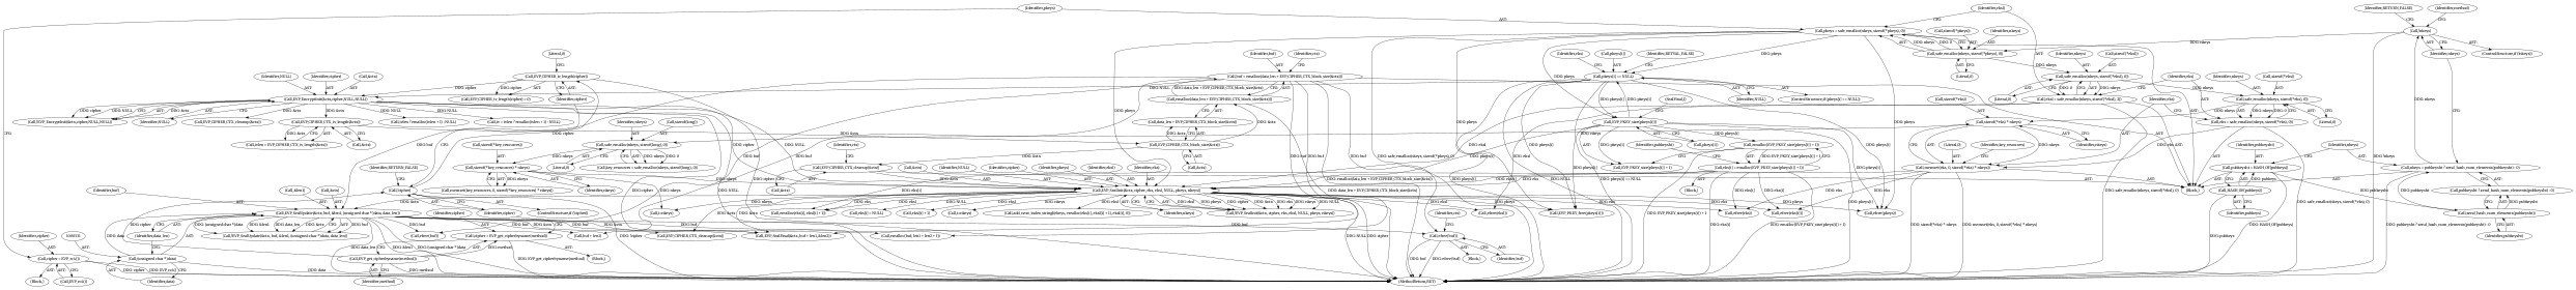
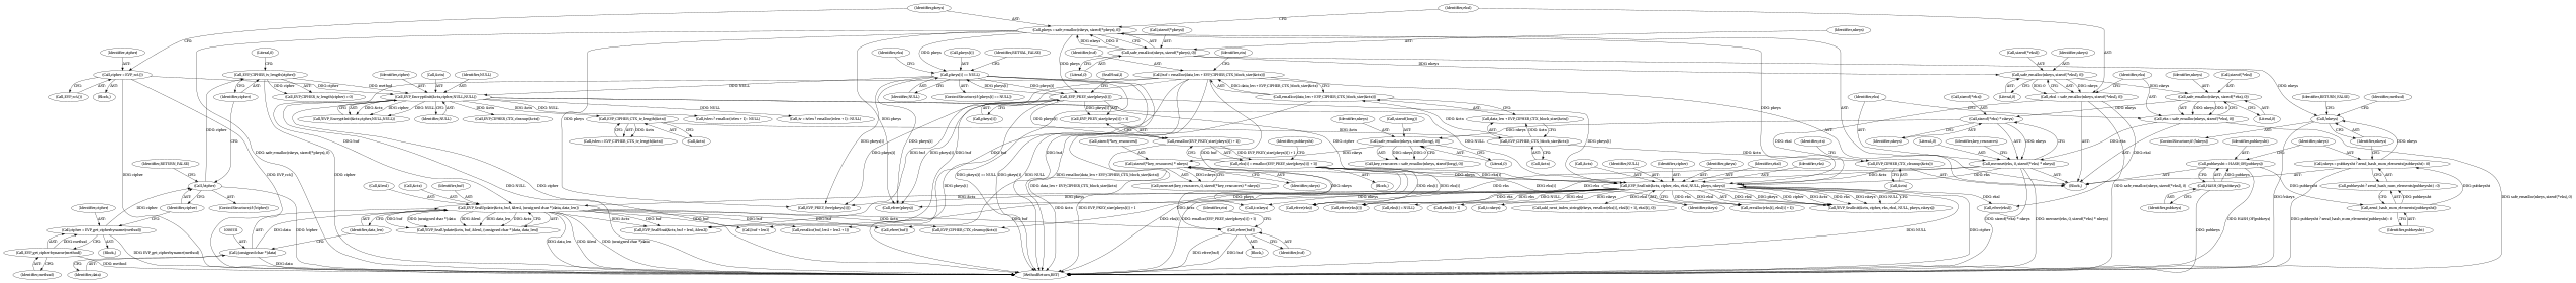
  digraph {
    fontname=Merriweather
    node [fontname=Merriweather]
    edge [fontname=Merriweather]
    n1 [label="(Call,efree(buf))"]
    n2 [label="(Block,)"]
    n3 [label="(Identifier,buf)"]
    n4 [label="(MethodReturn,RET)"]
    n5 [label="(Call,buf = emalloc(data_len + EVP_CIPHER_CTX_block_size(&ctx)))"]
    n6 [label="(Call,emalloc(data_len + EVP_CIPHER_CTX_block_size(&ctx)))"]
    n7 [label="(Call,EVP_SealUpdate(&ctx, buf, &len1, (unsigned char *)data, data_len))"]
    n8 [label="(Call,buf + len1)"]
    n9 [label="(Block,)"]
    n10 [label="(Call,erealloc(buf, len1 + len2 + 1))"]
    n11 [label="(Call,EVP_SealFinal(&ctx, buf + len1, &len2))"]
    n12 [label="(Call,efree(buf))"]
    n13 [label="(Call,data_len + EVP_CIPHER_CTX_block_size(&ctx))"]
    n14 [label="(Identifier,data_len)"]
    n15 [label="(Call,!EVP_SealUpdate(&ctx, buf, &len1, (unsigned char *)data, data_len))"]
    n16 [label="(Call,EVP_CIPHER_CTX_cleanup(&ctx))"]
    n17 [label="(Call,EVP_CIPHER_CTX_block_size(&ctx))"]
    n18 [label="(Call,EVP_CIPHER_CTX_cleanup(&ctx))"]
    n19 [label="(Call,&ctx)"]
    n20 [label="(Call,EVP_SealInit(&ctx, cipher, eks, eksl, NULL, pkeys, nkeys))"]
    n21 [label="(Call,&ctx)"]
    n22 [label="(Call,EVP_CIPHER_CTX_iv_length(&ctx))"]
    n23 [label="(Call,ivlen = EVP_CIPHER_CTX_iv_length(&ctx))"]
    n24 [label="(Call,&ctx)"]
    n25 [label="(Call,EVP_EncryptInit(&ctx,cipher,NULL,NULL))"]
    n26 [label="(Call,ivlen ? emalloc(ivlen + 1) : NULL)"]
    n27 [label="(Call,iv = ivlen ? emalloc(ivlen + 1) : NULL)"]
    n28 [label="(Call,!EVP_EncryptInit(&ctx,cipher,NULL,NULL))"]
    n29 [label="(Identifier,NULL)"]
    n30 [label="(Call,EVP_CIPHER_CTX_cleanup(&ctx))"]
    n31 [label="(Call,EVP_PKEY_free(pkeys[i]))"]
    n32 [label="(Call,efree(pkeys))"]
    n33 [label="(Call,eks[i] = NULL)"]
    n34 [label="(Call,eksl[i] + 1)"]
    n35 [label="(Call,i<nkeys)"]
    n36 [label="(Call,efree(eksl))"]
    n37 [label="(Call,add_next_index_stringl(ekeys, erealloc(eks[i], eksl[i] + 1), eksl[i], 0))"]
    n38 [label="(Call,efree(eks))"]
    n39 [label="(Identifier,nkeys)"]
    n40 [label="(Call,i<nkeys)"]
    n41 [label="(Call,erealloc(eks[i], eksl[i] + 1))"]
    n42 [label="(Call,!EVP_SealInit(&ctx, cipher, eks, eksl, NULL, pkeys, nkeys))"]
    n43 [label="(Call,efree(eks[i]))"]
    n44 [label="(Call,cipher = EVP_rc4())"]
    n45 [label="(Block,)"]
    n46 [label="(Call,EVP_rc4())"]
    n47 [label="(Call,EVP_CIPHER_iv_length(cipher))"]
    n48 [label="(Call,EVP_CIPHER_iv_length(cipher) > 0)"]
    n49 [label="(Identifier,cipher)"]
    n50 [label="(Call,!cipher)"]
    n51 [label="(Identifier,cipher)"]
    n52 [label="(ControlStructure,if (!cipher))"]
    n53 [label="(Call,cipher = EVP_get_cipherbyname(method))"]
    n54 [label="(Call,EVP_get_cipherbyname(method))"]
    n55 [label="(Block,)"]
    n56 [label="(Identifier,method)"]
    n57 [label="(Call,pkeys[i] == NULL)"]
    n58 [label="(Call,EVP_PKEY_size(pkeys[i]))"]
    n59 [label="(Identifier,NULL)"]
    n60 [label="(ControlStructure,if (pkeys[i] == NULL))"]
    n61 [label="(Call,emalloc(EVP_PKEY_size(pkeys[i]) + 1))"]
    n62 [label="(Call,pkeys[i])"]
    n63 [label="(Call,EVP_PKEY_size(pkeys[i]) + 1)"]
    n64 [label="(Call,pkeys = safe_emalloc(nkeys, sizeof(*pkeys), 0))"]
    n65 [label="(Call,safe_emalloc(nkeys, sizeof(*pkeys), 0))"]
    n66 [label="(Call,safe_emalloc(nkeys, sizeof(*eksl), 0))"]
    n67 [label="(Literal,0)"]
    n68 [label="(Call,safe_emalloc(nkeys, sizeof(*eks), 0))"]
-   n69 [label="(Call,eksl = safe_emalloc(nkeys, sizeof(*eksl), 2))"]
+   n69 [label="(Call,eksl = safe_emalloc(nkeys, sizeof(*eksl), 0))"]
    n70 [label="(Literal,0)"]
    n71 [label="(Call,!nkeys)"]
    n72 [label="(Identifier,nkeys)"]
    n73 [label="(ControlStructure,if (!nkeys))"]
    n74 [label="(Call,nkeys = pubkeysht ? zend_hash_num_elements(pubkeysht) : 0)"]
    n75 [label="(Call,pubkeysht ? zend_hash_num_elements(pubkeysht) : 0)"]
    n76 [label="(Call,zend_hash_num_elements(pubkeysht))"]
    n77 [label="(Identifier,pubkeysht)"]
    n78 [label="(Call,pubkeysht = HASH_OF(pubkeys))"]
    n79 [label="(Call,HASH_OF(pubkeys))"]
    n80 [label="(Identifier,pubkeys)"]
    n81 [label="(Call,eks[i] = emalloc(EVP_PKEY_size(pkeys[i]) + 1))"]
    n82 [label="(Call,(unsigned char *)data)"]
    n83 [label="(Call,memset(eks, 0, sizeof(*eks) * nkeys))"]
    n84 [label="(Call,sizeof(*eks) * nkeys)"]
    n85 [label="(Call,safe_emalloc(nkeys, sizeof(long), 0))"]
    n86 [label="(Identifier,nkeys)"]
    n87 [label="(Call,eks = safe_emalloc(nkeys, sizeof(*eks), 0))"]
    n88 [label="(Literal,0)"]
    n89 [label="(Call,sizeof(*key_resources) * nkeys)"]
    n90 [label="(Literal,0)"]
    n91 [label="(Call,key_resources = safe_emalloc(nkeys, sizeof(long), 0))"]
    n92 [label="(Block,)"]
    n93 [label="(Call,memset(key_resources, 0, sizeof(*key_resources) * nkeys))"]
    n94 [label="(Identifier,nkeys)"]
    n95 [label="(Identifier,data)"]
    n96 [label="(Identifier,eks)"]
    n97 [label="(Call,&ctx)"]
    n98 [label="(Identifier,ctx)"]
    n99 [label="(Identifier,RETURN_FALSE)"]
    n100 [label="(Identifier,NULL)"]
    n101 [label="(Call,&len1)"]
    n102 [label="(Identifier,cipher)"]
    n103 [label="(Call,pkeys[i])"]
    n104 [label="(Identifier,nkeys)"]
    n105 [label="(Identifier,RETURN_FALSE)"]
    n106 [label="(Identifier,method)"]
    n107 [label="(Literal,0)"]
    n108 [label="(Identifier,pkeys)"]
    n109 [label="(Identifier,RETVAL_FALSE)"]
    n110 [label="(Call,sizeof(*eks))"]
    n111 [label="(Identifier,pubkeysht)"]
    n112 [label="(Identifier,cipher)"]
    n113 [label="(Identifier,nkeys)"]
    n114 [label="(Identifier,eks)"]
    n115 [label="(Call,&ctx)"]
    n116 [label="(Identifier,buf)"]
    n117 [label="(Identifier,buf)"]
    n118 [label="(Literal,0)"]
    n119 [label="(Identifier,cipher)"]
    n120 [label="(Call,sizeof(*eksl))"]
    n121 [label="(Identifier,eks)"]
    n122 [label="(Identifier,nkeys)"]
    n123 [label="(SealFinal,1)"]
    n124 [label="(Identifier,pkeys)"]
    n125 [label="(Identifier,nkeys)"]
    n126 [label="(Identifier,eksl)"]
    n127 [label="(Identifier,eksl)"]
    n128 [label="(Identifier,ctx)"]
    n129 [label="(Call,sizeof(*eks))"]
    n130 [label="(Call,&ctx)"]
    n131 [label="(Identifier,NULL)"]
    n132 [label="(Identifier,eks)"]
    n133 [label="(Call,sizeof(long))"]
    n134 [label="(Identifier,cipher)"]
    n135 [label="(Identifier,key_resources)"]
    n136 [label="(Identifier,pubkeysht)"]
    n137 [label="(Identifier,ctx)"]
    n138 [label="(Call,sizeof(*pkeys))"]
    n139 [label="(Call,sizeof(*key_resources))"]
    n140 [label="(Identifier,nkeys)"]
    1000331
    n1 -> n2 [label="AST: "]
    n1 -> n3 [label="CFG: "]
    n1 -> n4 [label="DDG: efree(buf)"]
    n1 -> n4 [label="DDG: buf"]
    n3 -> n1 [label="AST: "]
    n5 -> n1 [label="DDG: buf"]
    n5 -> n4 [label="DDG: emalloc(data_len + EVP_CIPHER_CTX_block_size(&ctx))"]
    n5 -> n6 [label="CFG: "]
    n5 -> n7 [label="DDG: buf"]
    n5 -> n8 [label="DDG: buf"]
    n5 -> n9 [label="AST: "]
    n5 -> n10 [label="DDG: buf"]
    n5 -> n11 [label="DDG: buf"]
    n5 -> n12 [label="DDG: buf"]
    n6 -> n4 [label="DDG: data_len + EVP_CIPHER_CTX_block_size(&ctx)"]
    n6 -> n5 [label="AST: "]
    n6 -> n5 [label="DDG: data_len + EVP_CIPHER_CTX_block_size(&ctx)"]
    n6 -> n13 [label="CFG: "]
    n7 -> n1 [label="DDG: buf"]
    n7 -> n4 [label="DDG: data_len"]
    n7 -> n4 [label="DDG: &len1"]
    n7 -> n4 [label="DDG: (unsigned char *)data"]
    n7 -> n8 [label="DDG: buf"]
    n7 -> n10 [label="DDG: buf"]
    n7 -> n11 [label="DDG: &ctx"]
    n7 -> n11 [label="DDG: buf"]
    n7 -> n12 [label="DDG: buf"]
    n7 -> n14 [label="CFG: "]
    n7 -> n15 [label="AST: "]
    n7 -> n15 [label="DDG: buf"]
    n7 -> n15 [label="DDG: (unsigned char *)data"]
    n7 -> n15 [label="DDG: &len1"]
    n7 -> n15 [label="DDG: data_len"]
    n7 -> n15 [label="DDG: &ctx"]
    n7 -> n16 [label="DDG: &ctx"]
    n13 -> n6 [label="AST: "]
    n13 -> n17 [label="CFG: "]
    n14 -> n7 [label="AST: "]
    n14 -> n82 [label="CFG: "]
    n15 -> n7 [label="CFG: "]
    n17 -> n6 [label="DDG: &ctx"]
    n17 -> n13 [label="AST: "]
    n17 -> n13 [label="DDG: &ctx"]
    n17 -> n18 [label="DDG: &ctx"]
    n17 -> n19 [label="CFG: "]
    n18 -> n9 [label="AST: "]
    n18 -> n20 [label="DDG: &ctx"]
    n18 -> n21 [label="CFG: "]
    n19 -> n17 [label="AST: "]
    n20 -> n4 [label="DDG: NULL"]
    n20 -> n4 [label="DDG: cipher"]
    n20 -> n7 [label="DDG: &ctx"]
    n20 -> n11 [label="DDG: &ctx"]
    n20 -> n16 [label="DDG: &ctx"]
    n20 -> n31 [label="DDG: pkeys"]
    n20 -> n32 [label="DDG: pkeys"]
    n20 -> n33 [label="DDG: NULL"]
    n20 -> n34 [label="DDG: eksl"]
    n20 -> n35 [label="DDG: nkeys"]
    n20 -> n36 [label="DDG: eksl"]
    n20 -> n37 [label="DDG: eksl"]
    n20 -> n38 [label="DDG: eks"]
    n20 -> n39 [label="CFG: "]
    n20 -> n40 [label="DDG: nkeys"]
    n20 -> n41 [label="DDG: eks"]
    n20 -> n41 [label="DDG: eksl"]
    n20 -> n42 [label="AST: "]
    n20 -> n42 [label="DDG: eksl"]
    n20 -> n42 [label="DDG: pkeys"]
    n20 -> n42 [label="DDG: cipher"]
    n20 -> n42 [label="DDG: &ctx"]
    n20 -> n42 [label="DDG: eks"]
    n20 -> n42 [label="DDG: nkeys"]
    n20 -> n42 [label="DDG: NULL"]
    n20 -> n43 [label="DDG: eks"]
    n21 -> n18 [label="AST: "]
    n22 -> n17 [label="DDG: &ctx"]
    n22 -> n23 [label="AST: "]
    n22 -> n23 [label="DDG: &ctx"]
    n22 -> n24 [label="CFG: "]
    n23 -> n22 [label="CFG: "]
    n24 -> n22 [label="AST: "]
    n25 -> n4 [label="DDG: NULL"]
    n25 -> n4 [label="DDG: cipher"]
    n25 -> n20 [label="DDG: cipher"]
    n25 -> n20 [label="DDG: NULL"]
    n25 -> n22 [label="DDG: &ctx"]
    n25 -> n26 [label="DDG: NULL"]
    n25 -> n27 [label="DDG: NULL"]
    n25 -> n28 [label="AST: "]
    n25 -> n28 [label="DDG: &ctx"]
    n25 -> n28 [label="DDG: cipher"]
    n25 -> n28 [label="DDG: NULL"]
    n25 -> n29 [label="CFG: "]
    n25 -> n30 [label="DDG: &ctx"]
    n28 -> n25 [label="CFG: "]
    n29 -> n25 [label="AST: "]
    n39 -> n20 [label="AST: "]
    n42 -> n20 [label="CFG: "]
    n44 -> n4 [label="DDG: cipher"]
    n44 -> n4 [label="DDG: EVP_rc4()"]
+   n44 -> n25 [label="DDG: cipher"]
    n44 -> n45 [label="AST: "]
    n44 -> n46 [label="CFG: "]
    n46 -> n44 [label="AST: "]
    n47 -> n4 [label="DDG: cipher"]
-   n47 -> n25 [label="DDG: cipher"]
+   n47 -> n25 [label="DDG: method"]
    n47 -> n48 [label="AST: "]
    n47 -> n48 [label="DDG: cipher"]
    n47 -> n49 [label="CFG: "]
    n49 -> n47 [label="AST: "]
    n49 -> n50 [label="CFG: "]
    n50 -> n4 [label="DDG: !cipher"]
    n50 -> n47 [label="DDG: cipher"]
    n50 -> n51 [label="CFG: "]
    n50 -> n52 [label="AST: "]
    n51 -> n50 [label="AST: "]
    n51 -> n53 [label="CFG: "]
    n53 -> n4 [label="DDG: EVP_get_cipherbyname(method)"]
-   n54 -> n50 [label="DDG: cipher"]
+   n53 -> n50 [label="DDG: cipher"]
    n53 -> n54 [label="CFG: "]
    n53 -> n55 [label="AST: "]
    n54 -> n4 [label="DDG: method"]
    n54 -> n53 [label="AST: "]
    n54 -> n53 [label="DDG: method"]
    n54 -> n56 [label="CFG: "]
    n56 -> n54 [label="AST: "]
    n57 -> n4 [label="DDG: pkeys[i]"]
    n57 -> n4 [label="DDG: NULL"]
    n57 -> n4 [label="DDG: pkeys[i] == NULL"]
    n57 -> n25 [label="DDG: NULL"]
    n57 -> n31 [label="DDG: pkeys[i]"]
    n57 -> n32 [label="DDG: pkeys[i]"]
    n57 -> n58 [label="DDG: pkeys[i]"]
    n57 -> n59 [label="CFG: "]
    n57 -> n60 [label="AST: "]
    n58 -> n4 [label="DDG: pkeys[i]"]
    n58 -> n20 [label="DDG: pkeys[i]"]
    n58 -> n31 [label="DDG: pkeys[i]"]
    n58 -> n32 [label="DDG: pkeys[i]"]
    n58 -> n57 [label="DDG: pkeys[i]"]
    n58 -> n61 [label="DDG: pkeys[i]"]
    n58 -> n62 [label="CFG: "]
    n58 -> n63 [label="AST: "]
    n58 -> n63 [label="DDG: pkeys[i]"]
    n59 -> n57 [label="AST: "]
    n61 -> n4 [label="DDG: EVP_PKEY_size(pkeys[i]) + 1"]
    n61 -> n63 [label="CFG: "]
    n61 -> n81 [label="AST: "]
    n61 -> n81 [label="DDG: EVP_PKEY_size(pkeys[i]) + 1"]
    n62 -> n58 [label="AST: "]
+   n63 -> n61 [label="AST: "]
    n64 -> n4 [label="DDG: safe_emalloc(nkeys, sizeof(*pkeys), 0)"]
    n64 -> n9 [label="AST: "]
    n64 -> n20 [label="DDG: pkeys"]
    n64 -> n31 [label="DDG: pkeys"]
    n64 -> n32 [label="DDG: pkeys"]
    n64 -> n57 [label="DDG: pkeys"]
    n64 -> n58 [label="DDG: pkeys"]
    n64 -> n65 [label="CFG: "]
    n65 -> n64 [label="AST: "]
    n65 -> n64 [label="DDG: nkeys"]
    n65 -> n64 [label="DDG: 0"]
    n65 -> n66 [label="DDG: nkeys"]
    n65 -> n67 [label="CFG: "]
    n66 -> n68 [label="DDG: nkeys"]
    n66 -> n69 [label="AST: "]
    n66 -> n69 [label="DDG: nkeys"]
    n66 -> n69 [label="DDG: 0"]
    n66 -> n70 [label="CFG: "]
    n67 -> n65 [label="AST: "]
    n68 -> n84 [label="DDG: nkeys"]
    n68 -> n87 [label="AST: "]
    n68 -> n87 [label="DDG: nkeys"]
    n68 -> n87 [label="DDG: 0"]
    n68 -> n88 [label="CFG: "]
    n69 -> n4 [label="DDG: safe_emalloc(nkeys, sizeof(*eksl), 0)"]
    n69 -> n9 [label="AST: "]
    n69 -> n20 [label="DDG: eksl"]
    n69 -> n36 [label="DDG: eksl"]
    n69 -> n66 [label="CFG: "]
    n70 -> n66 [label="AST: "]
    n71 -> n4 [label="DDG: !nkeys"]
-   n71 -> n65 [label="DDG: nkeys"]
+   n65 -> n71 [label="DDG: nkeys"]
    n71 -> n72 [label="CFG: "]
    n71 -> n73 [label="AST: "]
    n72 -> n71 [label="AST: "]
    n72 -> n74 [label="CFG: "]
    n74 -> n4 [label="DDG: pubkeysht ? zend_hash_num_elements(pubkeysht) : 0"]
    n74 -> n9 [label="AST: "]
    n74 -> n71 [label="DDG: nkeys"]
    n74 -> n75 [label="CFG: "]
    n75 -> n74 [label="AST: "]
    n75 -> n76 [label="CFG: "]
    n76 -> n74 [label="DDG: pubkeysht"]
    n76 -> n75 [label="AST: "]
    n76 -> n75 [label="DDG: pubkeysht"]
    n76 -> n77 [label="CFG: "]
    n77 -> n76 [label="AST: "]
    n78 -> n4 [label="DDG: HASH_OF(pubkeys)"]
    n78 -> n9 [label="AST: "]
    n78 -> n76 [label="DDG: pubkeysht"]
    n78 -> n79 [label="CFG: "]
    n79 -> n4 [label="DDG: pubkeys"]
    n79 -> n78 [label="AST: "]
    n79 -> n78 [label="DDG: pubkeys"]
    n79 -> n80 [label="CFG: "]
    n80 -> n79 [label="AST: "]
    n81 -> n4 [label="DDG: emalloc(EVP_PKEY_size(pkeys[i]) + 1)"]
    n81 -> n4 [label="DDG: eks[i]"]
    n81 -> n20 [label="DDG: eks[i]"]
    n81 -> n38 [label="DDG: eks[i]"]
    n81 -> n41 [label="DDG: eks[i]"]
    n81 -> n43 [label="DDG: eks[i]"]
    n81 -> n61 [label="CFG: "]
    n81 -> n92 [label="AST: "]
    n82 -> n4 [label="DDG: data"]
    n82 -> n7 [label="AST: "]
    n82 -> n7 [label="DDG: data"]
    n82 -> n95 [label="CFG: "]
    n83 -> n4 [label="DDG: sizeof(*eks) * nkeys"]
    n83 -> n4 [label="DDG: memset(eks, 0, sizeof(*eks) * nkeys)"]
    n83 -> n9 [label="AST: "]
    n83 -> n20 [label="DDG: eks"]
    n83 -> n38 [label="DDG: eks"]
    n83 -> n43 [label="DDG: eks"]
    n83 -> n84 [label="CFG: "]
    n84 -> n83 [label="AST: "]
    n84 -> n83 [label="DDG: nkeys"]
    n84 -> n85 [label="DDG: nkeys"]
    n84 -> n86 [label="CFG: "]
    n85 -> n89 [label="DDG: nkeys"]
    n85 -> n90 [label="CFG: "]
    n85 -> n91 [label="AST: "]
    n85 -> n91 [label="DDG: nkeys"]
    n85 -> n91 [label="DDG: 0"]
    n86 -> n84 [label="AST: "]
    n87 -> n4 [label="DDG: safe_emalloc(nkeys, sizeof(*eks), 0)"]
    n87 -> n9 [label="AST: "]
    n87 -> n68 [label="CFG: "]
    n87 -> n83 [label="DDG: eks"]
    n88 -> n68 [label="AST: "]
    n89 -> n20 [label="DDG: nkeys"]
    n89 -> n40 [label="DDG: nkeys"]
    n89 -> n93 [label="AST: "]
    n89 -> n93 [label="DDG: nkeys"]
    n89 -> n94 [label="CFG: "]
    n90 -> n85 [label="AST: "]
    n91 -> n85 [label="CFG: "]
    n93 -> n89 [label="CFG: "]
    n94 -> n89 [label="AST: "]
    n95 -> n82 [label="AST: "]
    n96 -> n83 [label="AST: "]
    n96 -> n87 [label="CFG: "]
    n97 -> n20 [label="AST: "]
    n98 -> n18 [label="CFG: "]
    n99 -> n71 [label="CFG: "]
    n100 -> n20 [label="AST: "]
    n101 -> n7 [label="AST: "]
    n102 -> n20 [label="AST: "]
    n103 -> n57 [label="AST: "]
    n104 -> n66 [label="AST: "]
    n105 -> n50 [label="CFG: "]
    n106 -> n71 [label="CFG: "]
    n107 -> n47 [label="CFG: "]
    n108 -> n20 [label="AST: "]
    n109 -> n57 [label="CFG: "]
    n110 -> n68 [label="AST: "]
    n111 -> n81 [label="CFG: "]
    n112 -> n53 [label="AST: "]
    n113 -> n68 [label="AST: "]
    n114 -> n69 [label="CFG: "]
    n114 -> n87 [label="AST: "]
    n115 -> n7 [label="AST: "]
    n116 -> n5 [label="AST: "]
    n117 -> n7 [label="AST: "]
    n118 -> n83 [label="AST: "]
    n119 -> n25 [label="AST: "]
    n120 -> n66 [label="AST: "]
    n121 -> n57 [label="CFG: "]
    n122 -> n74 [label="AST: "]
    n122 -> n78 [label="CFG: "]
    n123 -> n58 [label="CFG: "]
    n124 -> n44 [label="CFG: "]
    n124 -> n64 [label="AST: "]
    n125 -> n85 [label="AST: "]
    n126 -> n20 [label="AST: "]
    n127 -> n64 [label="CFG: "]
    n127 -> n69 [label="AST: "]
    n128 -> n1 [label="CFG: "]
    n129 -> n84 [label="AST: "]
    n130 -> n25 [label="AST: "]
    n131 -> n25 [label="AST: "]
    n132 -> n20 [label="AST: "]
    n133 -> n85 [label="AST: "]
    n134 -> n44 [label="AST: "]
    n135 -> n83 [label="CFG: "]
    n136 -> n78 [label="AST: "]
    n137 -> n5 [label="CFG: "]
    n138 -> n65 [label="AST: "]
    n139 -> n89 [label="AST: "]
    n140 -> n65 [label="AST: "]
    1000331 -> n82 [label="AST: "]
  }
